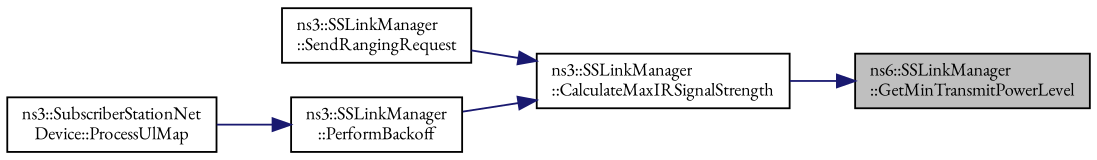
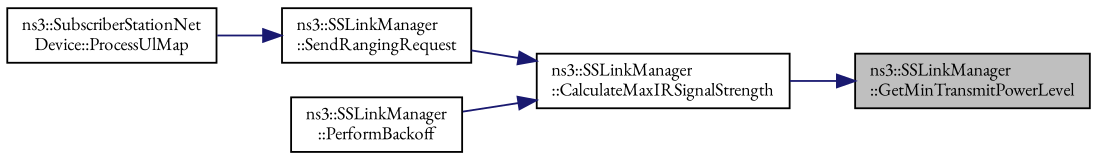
  digraph {
    fontname="EB Garamond"
    rankdir=RL
    node [color=black fillcolor=white fontname="EB Garamond" fontsize=10 shape=record style=filled]
    edge [color=midnightblue dir=back fontname="EB Garamond" fontsize=10 labelfontname=Helvetica labelfontsize=10 style=solid]
-   n1 [fillcolor=grey75 fontcolor=black height=0.2 label="ns6::SSLinkManager\l::GetMinTransmitPowerLevel" width=0.4]
+   n1 [fillcolor=grey75 fontcolor=black height=0.2 label="ns3::SSLinkManager\l::GetMinTransmitPowerLevel" width=0.4]
    n2 [height=0.2 label="ns3::SSLinkManager\l::CalculateMaxIRSignalStrength" width=0.4]
    n3 [height=0.2 label="ns3::SSLinkManager\l::SendRangingRequest" width=0.4]
    n4 [height=0.2 label="ns3::SSLinkManager\l::PerformBackoff" width=0.4]
    n5 [height=0.2 label="ns3::SubscriberStationNet\lDevice::ProcessUlMap" width=0.4]
    n1 -> n2
    n2 -> n3
    n2 -> n4
-   n4 -> n5
+   n3 -> n5
  }
